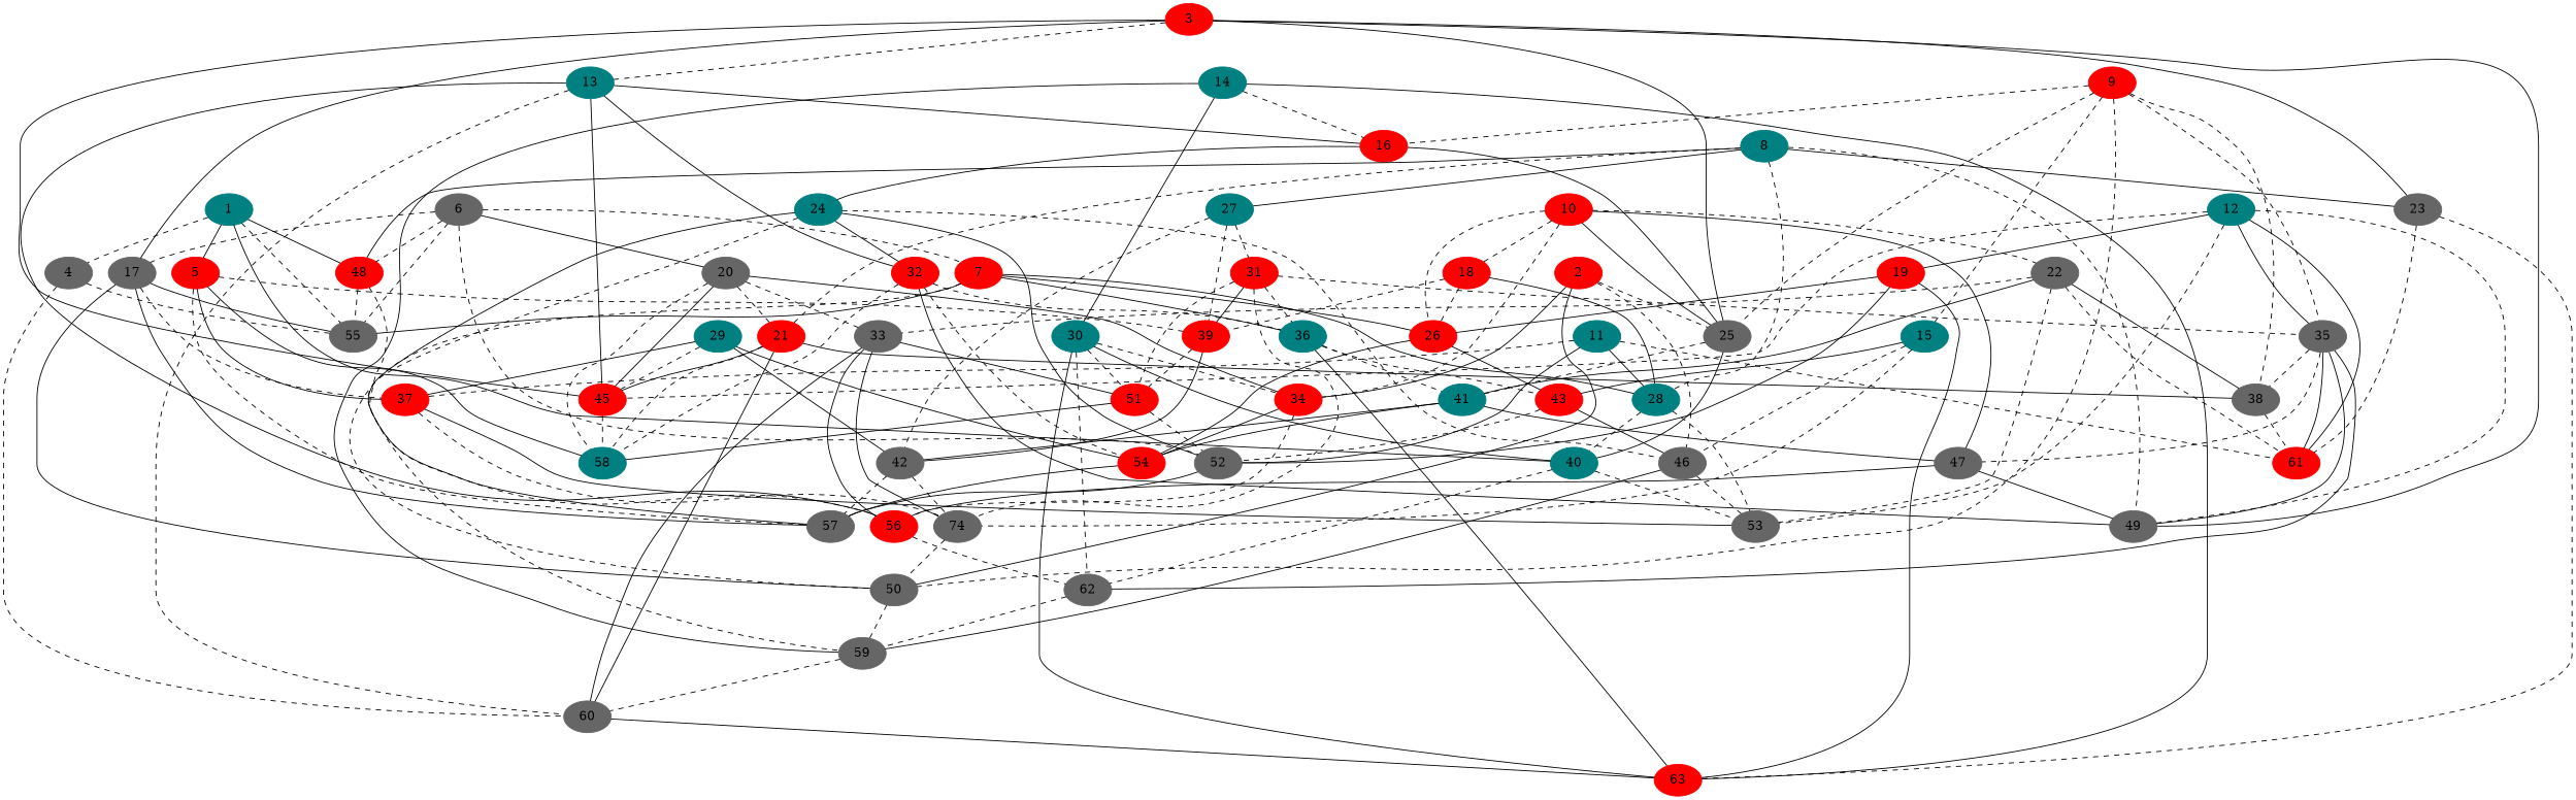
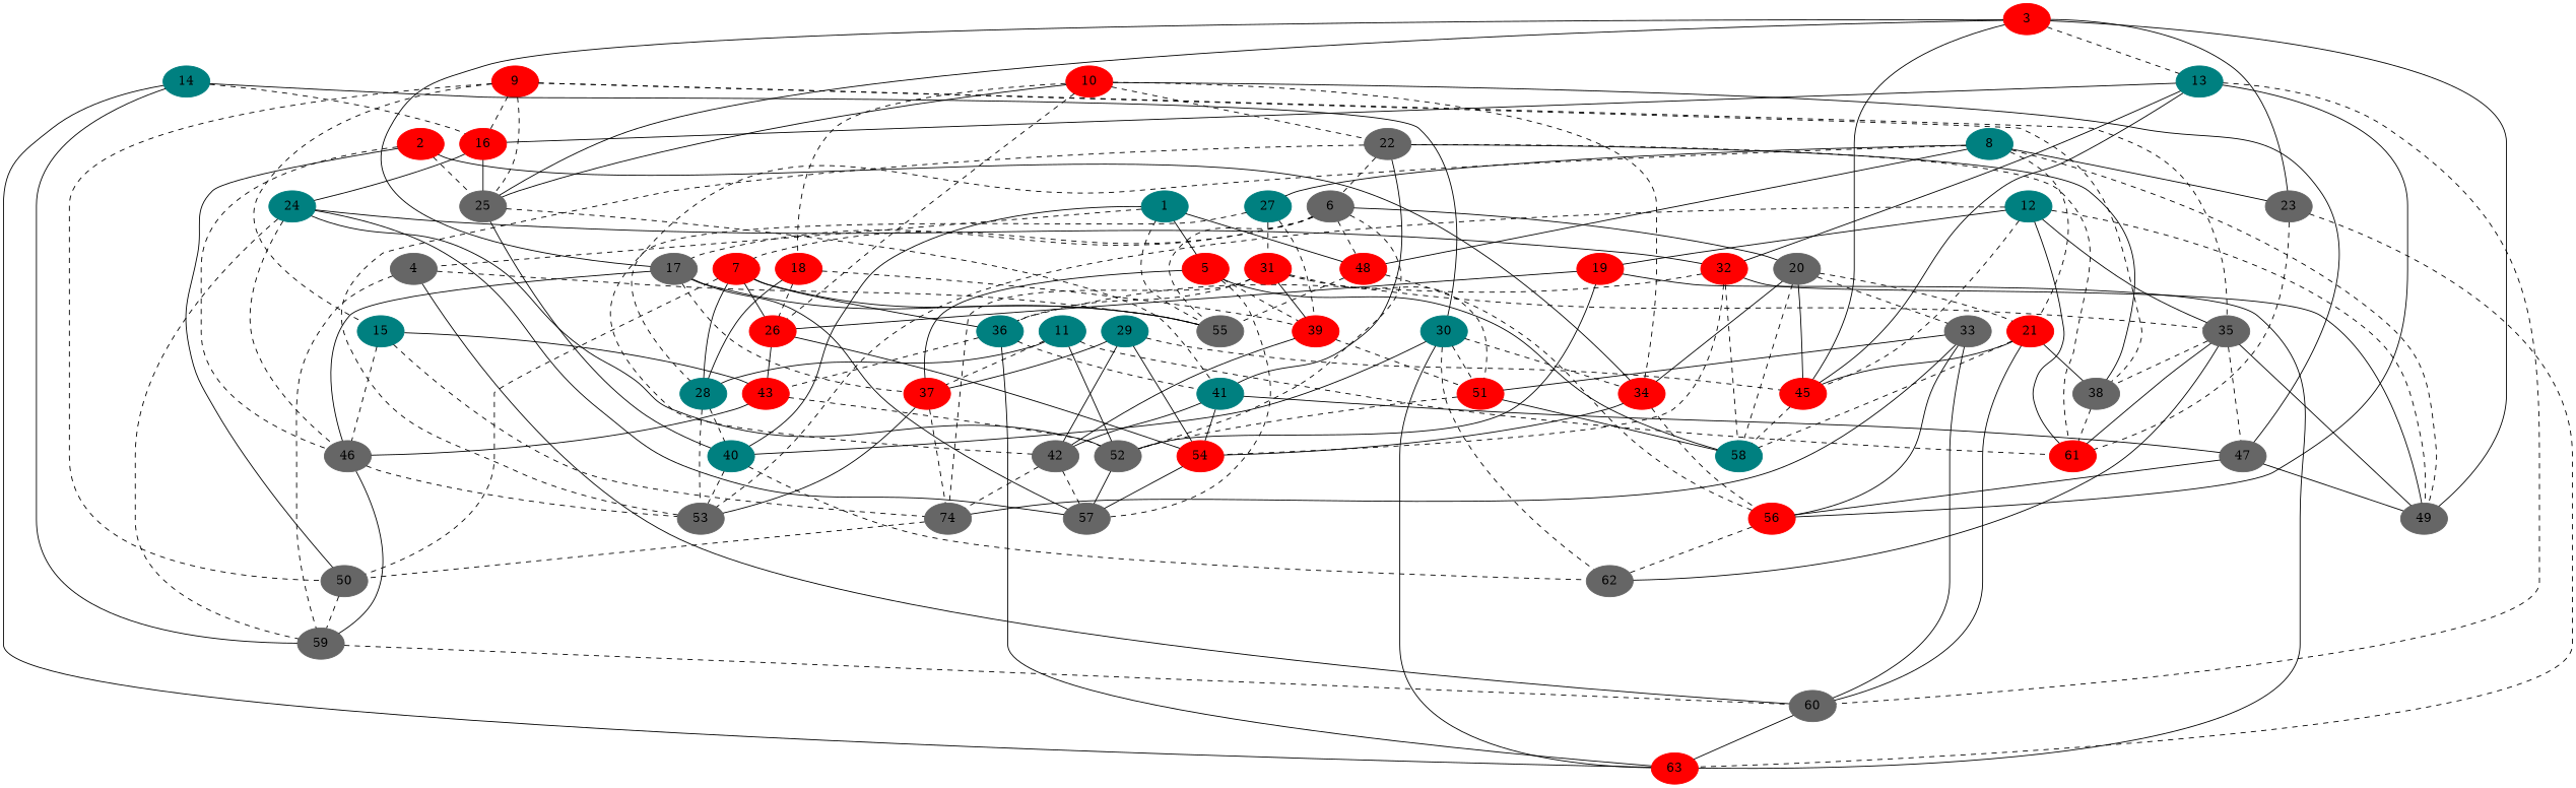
  graph {
    node [color=red style=filled]
    edge [style=dashed weight=1.0]
    1 [color=teal]
    4 [color=gray40]
    5
    40 [color=teal]
    48
    55 [color=gray40]
    59 [color=gray40]
    60 [color=gray40]
    37
    39
    57 [color=gray40]
    58 [color=teal]
    53 [color=gray40]
    62 [color=gray40]
    56
    25 [color=gray40]
    2
    34
    46 [color=gray40]
    50 [color=gray40]
    41 [color=teal]
    54
    3
    13 [color=teal]
    17 [color=gray40]
    23 [color=gray40]
    45
    49 [color=gray40]
    16
    32
    61
    63
    n33 [color=gray40 label=74]
    42 [color=gray40]
    51
    6 [color=gray40]
    7
    20 [color=gray40]
    52 [color=gray40]
    26
    28 [color=teal]
    36 [color=teal]
    21
    33 [color=gray40]
    43
    8 [color=teal]
    27 [color=teal]
    38 [color=gray40]
    31
    9
    15 [color=teal]
    35 [color=gray40]
    24 [color=teal]
    47 [color=gray40]
    10
    18
    22 [color=gray40]
    11 [color=teal]
    12 [color=teal]
    19
    14 [color=teal]
    30 [color=teal]
    29 [color=teal]
    1 -- 4
    1 -- 5 [style=solid]
    1 -- 40 [style=solid]
    1 -- 48 [style=solid weight=2.0]
    1 -- 55
    4 -- 55
-   62 -- 59
-   4 -- 60
+   4 -- 59
+   4 -- 60 [style=solid]
    5 -- 37 [style=solid]
    5 -- 39
    5 -- 57
    5 -- 58 [style=solid weight=2.0]
    40 -- 53
    40 -- 62
    48 -- 55
    48 -- 56
    59 -- 60
    60 -- 63 [style=solid]
    37 -- 53 [style=solid]
    37 -- n33
    39 -- 42 [style=solid]
    39 -- 51
    56 -- 62
    25 -- 40 [style=solid]
    25 -- 41
    2 -- 25
    2 -- 34 [style=solid]
    2 -- 46
    2 -- 50 [style=solid]
    34 -- 56
    34 -- 54 [style=solid]
    46 -- 59 [style=solid]
    46 -- 53
    50 -- 59
    41 -- 54 [style=solid]
    41 -- 42 [style=solid]
    41 -- 47 [style=solid]
    54 -- 57 [style=solid]
    3 -- 25 [style=solid]
    3 -- 13
    3 -- 17 [style=solid]
    3 -- 23 [style=solid]
    3 -- 45 [style=solid]
    3 -- 49 [style=solid]
    13 -- 60
    13 -- 56 [style=solid]
    13 -- 45 [style=solid]
    13 -- 16 [style=solid]
    13 -- 32 [style=solid]
    17 -- 55 [style=solid]
    17 -- 37
    17 -- 57 [style=solid]
-   17 -- 50 [style=solid]
+   17 -- 46 [style=solid]
    23 -- 61
    23 -- 63
    45 -- 58 [weight=2.0]
    16 -- 25 [style=solid weight=2.0]
    16 -- 24 [style=solid]
    32 -- 58
    32 -- 54
    32 -- 49 [style=solid]
    32 -- 36
    n33 -- 50
    42 -- 57
    42 -- n33
    51 -- 58 [style=solid]
    51 -- 52
    6 -- 48
    6 -- 55
    6 -- 17
    6 -- 7
    6 -- 20 [style=solid]
    6 -- 52
    7 -- 55 [style=solid]
    7 -- 50
    7 -- 26 [style=solid]
    7 -- 28 [style=solid]
    7 -- 36 [style=solid]
    20 -- 58
    20 -- 34 [style=solid]
    20 -- 45 [style=solid]
    20 -- 21
    20 -- 33
    52 -- 57 [style=solid]
    26 -- 54 [style=solid]
    26 -- 43 [style=solid]
    28 -- 40
    28 -- 53
    36 -- 41
    36 -- 63 [style=solid]
    36 -- 43
    21 -- 60 [style=solid]
    21 -- 58
    21 -- 45 [style=solid]
    21 -- 38 [style=solid]
    33 -- 60 [style=solid]
    33 -- 56 [style=solid]
    33 -- n33 [style=solid]
    33 -- 51 [style=solid]
    43 -- 46 [style=solid]
    43 -- 52 [weight=2.0]
    8 -- 48 [style=solid]
    8 -- 23 [style=solid]
    8 -- 49
    8 -- 28
    8 -- 21
    8 -- 27 [style=solid]
    27 -- 39
    27 -- 42
    27 -- 31
    38 -- 61
    31 -- 39 [style=solid]
    31 -- n33
    31 -- 51
    31 -- 36
    31 -- 35
    9 -- 25
    9 -- 50
    9 -- 16
    9 -- 38
    9 -- 15
    9 -- 35
    15 -- 46
    15 -- n33
    15 -- 43 [style=solid]
    35 -- 62 [style=solid]
    35 -- 49 [style=solid]
    35 -- 61 [style=solid]
    35 -- 38
    35 -- 47
    24 -- 59
    24 -- 57 [style=solid]
    24 -- 46
    24 -- 32 [style=solid]
    24 -- 52 [style=solid]
    47 -- 56 [style=solid]
    47 -- 49 [style=solid]
    10 -- 25 [style=solid]
    10 -- 34
    10 -- 26
    10 -- 47 [style=solid]
    10 -- 18
    10 -- 22
    18 -- 39
    18 -- 26
    18 -- 28 [style=solid]
    22 -- 53
    22 -- 41 [style=solid]
    22 -- 61
-   22 -- 33
+   22 -- 6
    22 -- 38 [style=solid]
    11 -- 37
    11 -- 61
    11 -- 52 [style=solid]
    11 -- 28 [style=solid]
    12 -- 53
    12 -- 45
    12 -- 49
    12 -- 61 [style=solid]
    12 -- 35 [style=solid]
    12 -- 19 [style=solid]
    19 -- 63 [style=solid]
    19 -- 52 [style=solid]
    19 -- 26 [style=solid]
    14 -- 59 [style=solid]
    14 -- 16
    14 -- 63 [style=solid]
    14 -- 30 [style=solid]
    30 -- 40 [style=solid]
    30 -- 62
    30 -- 34
    30 -- 63 [style=solid]
    30 -- 51
    29 -- 37 [style=solid]
    29 -- 54 [style=solid]
    29 -- 45
    29 -- 42 [style=solid]
  }
